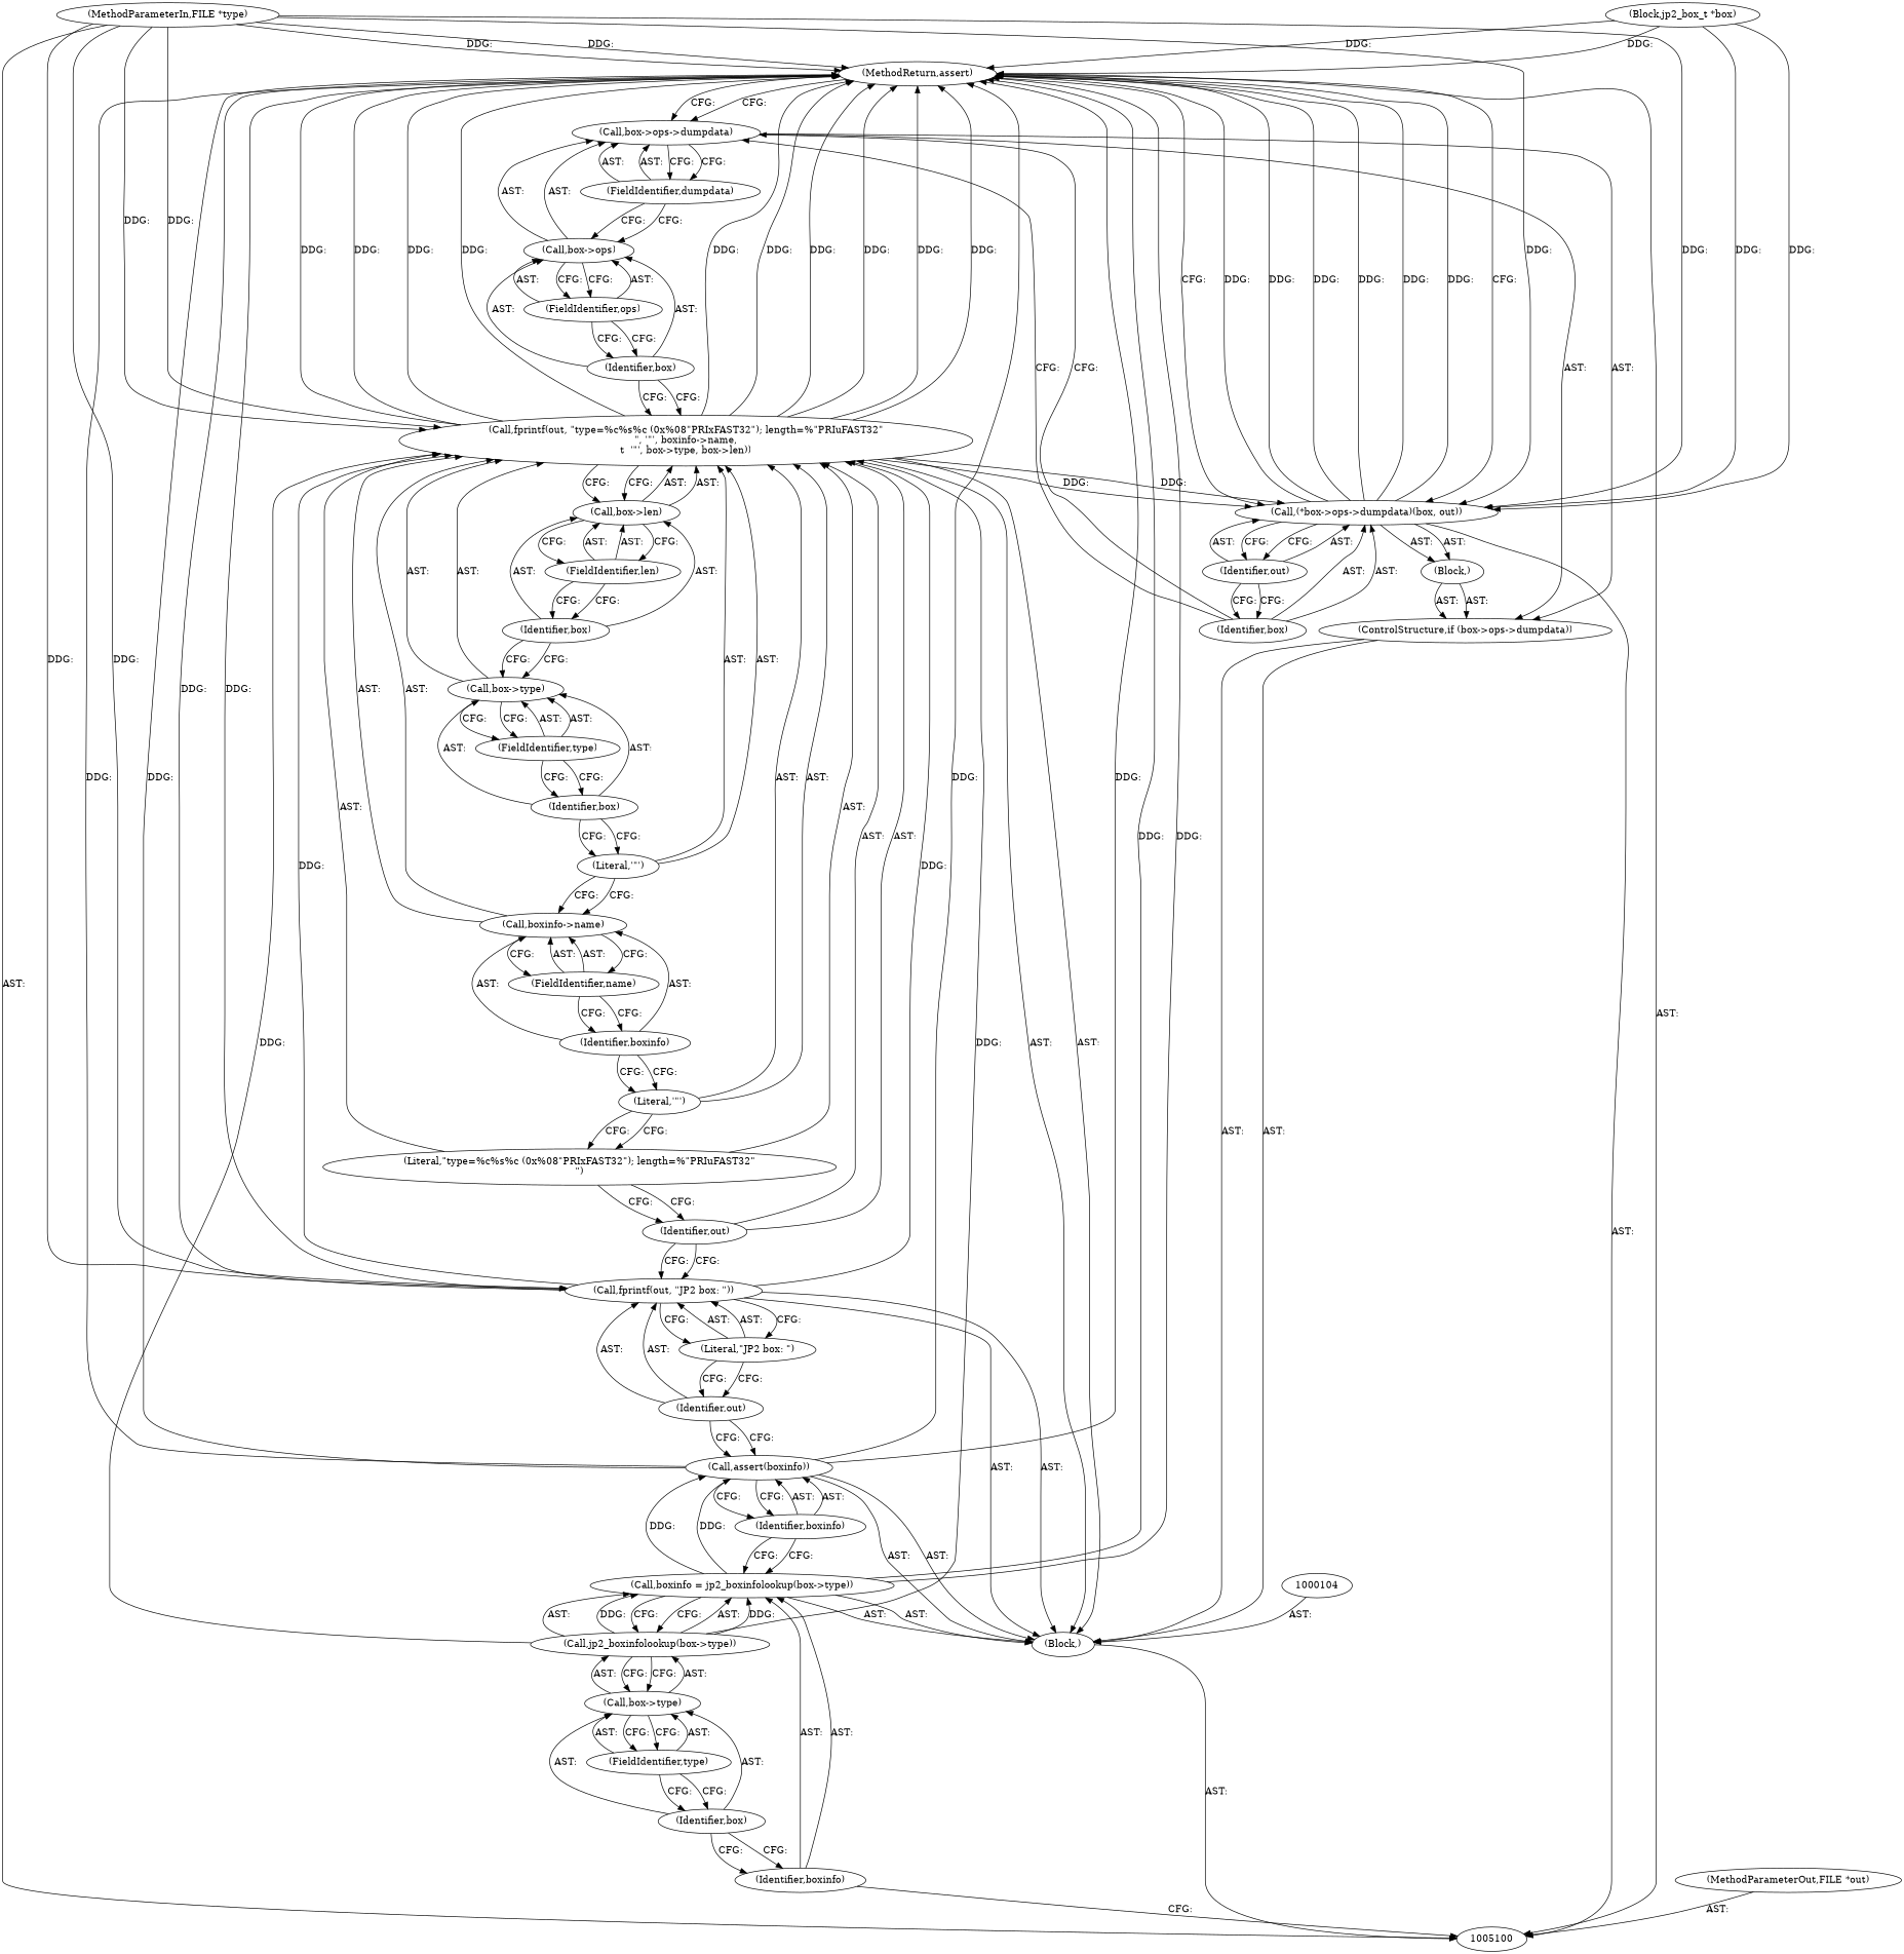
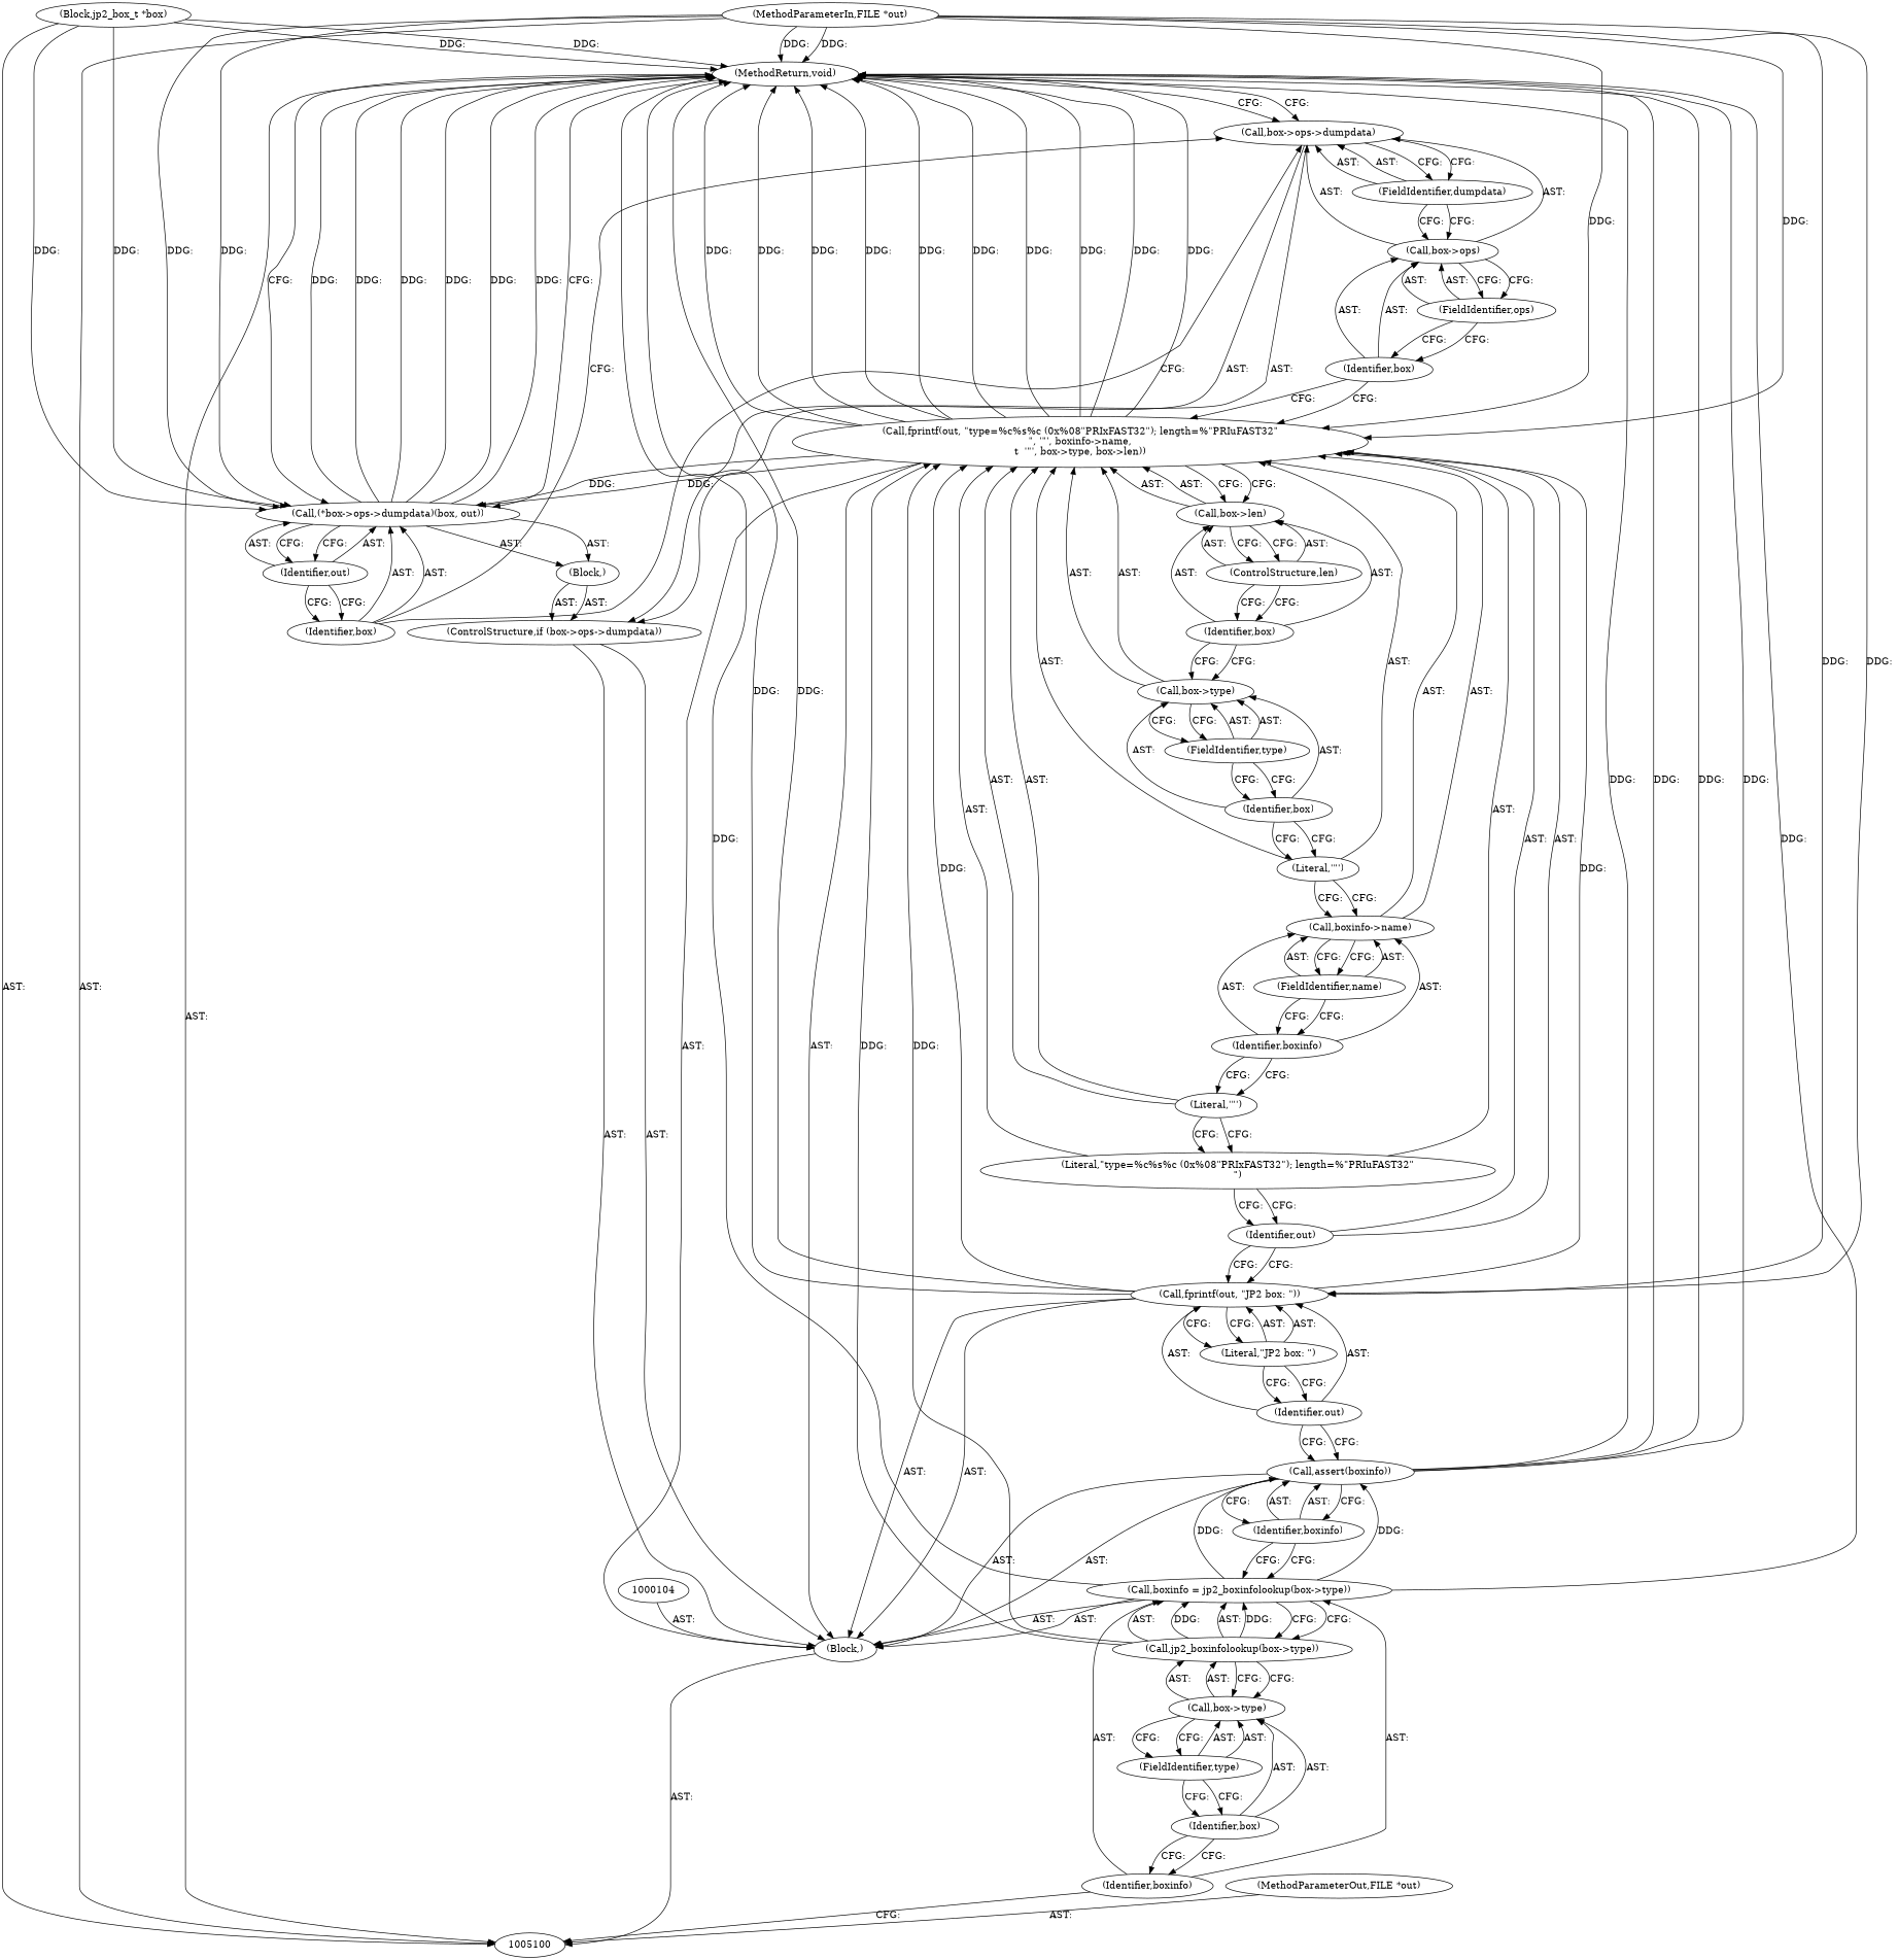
  digraph {
-   n1 [label="(MethodReturn,assert)"]
+   n1 [label="(MethodReturn,void)"]
    n2 [label="(Call,box->ops->dumpdata)"]
    n3 [label="(Call,(*box->ops->dumpdata)(box, out))"]
    n4 [label=1005100]
    n5 [label="(FieldIdentifier,dumpdata)"]
    n6 [label="(ControlStructure,if (box->ops->dumpdata))"]
    n7 [label="(Block,)"]
    n8 [label="(Identifier,out)"]
    n9 [label="(Block,jp2_box_t *box)"]
-   n10 [label="(MethodParameterIn,FILE *type)"]
+   n10 [label="(MethodParameterIn,FILE *out)"]
    n11 [label="(Call,fprintf(out, \"JP2 box: \"))"]
    n12 [label="(Call,fprintf(out, \"type=%c%s%c (0x%08\"PRIxFAST32\"); length=%\"PRIuFAST32\"\n\", '\"', boxinfo->name,\n\t  '\"', box->type, box->len))"]
    n13 [label="(Block,)"]
    n14 [label="(Literal,\"JP2 box: \")"]
    n15 [label="(Call,box->len)"]
    n16 [label="(MethodParameterOut,FILE *out)"]
    n17 [label="(FieldIdentifier,ops)"]
    n18 [label="(Call,box->ops)"]
    n19 [label="(Identifier,box)"]
    n20 [label="(Identifier,box)"]
    n21 [label="(Call,boxinfo = jp2_boxinfolookup(box->type))"]
    n22 [label="(Call,jp2_boxinfolookup(box->type))"]
    n23 [label="(Call,assert(boxinfo))"]
    n24 [label="(Call,box->type)"]
    n25 [label="(Identifier,boxinfo)"]
    n26 [label="(Identifier,boxinfo)"]
    n27 [label="(FieldIdentifier,type)"]
    n28 [label="(Identifier,box)"]
    n29 [label="(Identifier,out)"]
-   n30 [label="(FieldIdentifier,len)"]
+   n30 [label="(ControlStructure,len)"]
    n31 [label="(Literal,\"type=%c%s%c (0x%08\"PRIxFAST32\"); length=%\"PRIuFAST32\"\n\")"]
    n32 [label="(Identifier,out)"]
    n33 [label="(Literal,'\"')"]
    n34 [label="(Call,boxinfo->name)"]
    n35 [label="(FieldIdentifier,name)"]
    n36 [label="(Identifier,boxinfo)"]
    n37 [label="(FieldIdentifier,type)"]
    n38 [label="(Call,box->type)"]
    n39 [label="(Identifier,box)"]
    n40 [label="(Literal,'\"')"]
    n41 [label="(Identifier,box)"]
    1000104
    n1 -> n2 [label="CFG: "]
    n1 -> n2 [label="CFG: "]
    n1 -> n3 [label="CFG: "]
    n1 -> n3 [label="CFG: "]
    n1 -> n4 [label="AST: "]
    n2 -> n5 [label="CFG: "]
    n2 -> n5 [label="CFG: "]
    n2 -> n6 [label="AST: "]
    n2 -> n6 [label="AST: "]
    n3 -> n1 [label="DDG: "]
    n3 -> n1 [label="DDG: "]
    n3 -> n1 [label="DDG: "]
    n3 -> n1 [label="DDG: "]
    n3 -> n1 [label="DDG: "]
    n3 -> n1 [label="DDG: "]
    n3 -> n7 [label="AST: "]
    n3 -> n7 [label="AST: "]
    n3 -> n8 [label="CFG: "]
    n3 -> n8 [label="CFG: "]
    n5 -> n2 [label="AST: "]
    n5 -> n2 [label="AST: "]
    n5 -> n18 [label="CFG: "]
    n5 -> n18 [label="CFG: "]
    n6 -> n13 [label="AST: "]
    n6 -> n13 [label="AST: "]
    n7 -> n6 [label="AST: "]
    n7 -> n6 [label="AST: "]
    n8 -> n3 [label="AST: "]
    n8 -> n3 [label="AST: "]
    n8 -> n20 [label="CFG: "]
    n8 -> n20 [label="CFG: "]
    n9 -> n1 [label="DDG: "]
    n9 -> n1 [label="DDG: "]
    n9 -> n3 [label="DDG: "]
    n9 -> n3 [label="DDG: "]
-   n3 -> n4 [label="AST: "]
+   n9 -> n4 [label="AST: "]
    n10 -> n1 [label="DDG: "]
    n10 -> n1 [label="DDG: "]
    n10 -> n3 [label="DDG: "]
    n10 -> n3 [label="DDG: "]
    n10 -> n4 [label="AST: "]
    n10 -> n11 [label="DDG: "]
    n10 -> n11 [label="DDG: "]
    n10 -> n12 [label="DDG: "]
    n10 -> n12 [label="DDG: "]
    n11 -> n1 [label="DDG: "]
    n11 -> n1 [label="DDG: "]
    n11 -> n12 [label="DDG: "]
    n11 -> n12 [label="DDG: "]
    n11 -> n13 [label="AST: "]
    n11 -> n13 [label="AST: "]
    n11 -> n14 [label="CFG: "]
    n11 -> n14 [label="CFG: "]
    n12 -> n1 [label="DDG: "]
    n12 -> n1 [label="DDG: "]
    n12 -> n1 [label="DDG: "]
    n12 -> n1 [label="DDG: "]
    n12 -> n1 [label="DDG: "]
    n12 -> n1 [label="DDG: "]
    n12 -> n1 [label="DDG: "]
    n12 -> n1 [label="DDG: "]
    n12 -> n1 [label="DDG: "]
    n12 -> n1 [label="DDG: "]
    n12 -> n3 [label="DDG: "]
    n12 -> n3 [label="DDG: "]
    n12 -> n13 [label="AST: "]
    n12 -> n13 [label="AST: "]
    n12 -> n15 [label="CFG: "]
    n12 -> n15 [label="CFG: "]
    n13 -> n4 [label="AST: "]
    n14 -> n11 [label="AST: "]
    n14 -> n11 [label="AST: "]
    n14 -> n29 [label="CFG: "]
    n14 -> n29 [label="CFG: "]
    n15 -> n12 [label="AST: "]
    n15 -> n12 [label="AST: "]
    n15 -> n30 [label="CFG: "]
    n15 -> n30 [label="CFG: "]
    n16 -> n4 [label="AST: "]
    n17 -> n18 [label="AST: "]
    n17 -> n18 [label="AST: "]
    n17 -> n19 [label="CFG: "]
    n17 -> n19 [label="CFG: "]
    n18 -> n2 [label="AST: "]
    n18 -> n2 [label="AST: "]
    n18 -> n17 [label="CFG: "]
    n18 -> n17 [label="CFG: "]
    n19 -> n12 [label="CFG: "]
    n19 -> n12 [label="CFG: "]
    n19 -> n18 [label="AST: "]
    n19 -> n18 [label="AST: "]
    n20 -> n2 [label="CFG: "]
    n20 -> n2 [label="CFG: "]
    n20 -> n3 [label="AST: "]
    n20 -> n3 [label="AST: "]
    n21 -> n1 [label="DDG: "]
    n21 -> n1 [label="DDG: "]
    n21 -> n13 [label="AST: "]
    n21 -> n13 [label="AST: "]
    n21 -> n22 [label="CFG: "]
    n21 -> n22 [label="CFG: "]
    n21 -> n23 [label="DDG: "]
    n21 -> n23 [label="DDG: "]
    n22 -> n12 [label="DDG: "]
    n22 -> n12 [label="DDG: "]
    n22 -> n21 [label="AST: "]
    n22 -> n21 [label="DDG: "]
    n22 -> n21 [label="AST: "]
    n22 -> n21 [label="DDG: "]
    n22 -> n24 [label="CFG: "]
    n22 -> n24 [label="CFG: "]
    n23 -> n1 [label="DDG: "]
    n23 -> n1 [label="DDG: "]
    n23 -> n1 [label="DDG: "]
    n23 -> n1 [label="DDG: "]
    n23 -> n13 [label="AST: "]
    n23 -> n13 [label="AST: "]
    n23 -> n25 [label="CFG: "]
    n23 -> n25 [label="CFG: "]
    n24 -> n22 [label="AST: "]
    n24 -> n22 [label="AST: "]
    n24 -> n27 [label="CFG: "]
    n24 -> n27 [label="CFG: "]
    n25 -> n21 [label="CFG: "]
    n25 -> n21 [label="CFG: "]
    n25 -> n23 [label="AST: "]
    n25 -> n23 [label="AST: "]
    n26 -> n4 [label="CFG: "]
    n26 -> n21 [label="AST: "]
    n26 -> n21 [label="AST: "]
    n27 -> n24 [label="AST: "]
    n27 -> n24 [label="AST: "]
    n27 -> n28 [label="CFG: "]
    n27 -> n28 [label="CFG: "]
    n28 -> n24 [label="AST: "]
    n28 -> n24 [label="AST: "]
    n28 -> n26 [label="CFG: "]
    n28 -> n26 [label="CFG: "]
    n29 -> n11 [label="AST: "]
    n29 -> n11 [label="AST: "]
    n29 -> n23 [label="CFG: "]
    n29 -> n23 [label="CFG: "]
    n30 -> n15 [label="AST: "]
    n30 -> n15 [label="AST: "]
    n30 -> n41 [label="CFG: "]
    n30 -> n41 [label="CFG: "]
    n31 -> n12 [label="AST: "]
    n31 -> n12 [label="AST: "]
    n31 -> n32 [label="CFG: "]
    n31 -> n32 [label="CFG: "]
    n32 -> n11 [label="CFG: "]
    n32 -> n11 [label="CFG: "]
    n32 -> n12 [label="AST: "]
    n32 -> n12 [label="AST: "]
    n33 -> n12 [label="AST: "]
    n33 -> n12 [label="AST: "]
    n33 -> n31 [label="CFG: "]
    n33 -> n31 [label="CFG: "]
    n34 -> n12 [label="AST: "]
    n34 -> n12 [label="AST: "]
    n34 -> n35 [label="CFG: "]
    n34 -> n35 [label="CFG: "]
    n35 -> n34 [label="AST: "]
    n35 -> n34 [label="AST: "]
    n35 -> n36 [label="CFG: "]
    n35 -> n36 [label="CFG: "]
    n36 -> n33 [label="CFG: "]
    n36 -> n33 [label="CFG: "]
    n36 -> n34 [label="AST: "]
    n36 -> n34 [label="AST: "]
    n37 -> n38 [label="AST: "]
    n37 -> n38 [label="AST: "]
    n37 -> n39 [label="CFG: "]
    n37 -> n39 [label="CFG: "]
    n38 -> n12 [label="AST: "]
    n38 -> n12 [label="AST: "]
    n38 -> n37 [label="CFG: "]
    n38 -> n37 [label="CFG: "]
    n39 -> n38 [label="AST: "]
    n39 -> n38 [label="AST: "]
    n39 -> n40 [label="CFG: "]
    n39 -> n40 [label="CFG: "]
    n40 -> n12 [label="AST: "]
    n40 -> n12 [label="AST: "]
    n40 -> n34 [label="CFG: "]
    n40 -> n34 [label="CFG: "]
    n41 -> n15 [label="AST: "]
    n41 -> n15 [label="AST: "]
    n41 -> n38 [label="CFG: "]
    n41 -> n38 [label="CFG: "]
    1000104 -> n13 [label="AST: "]
  }
